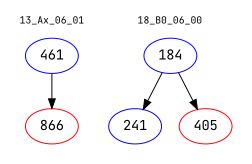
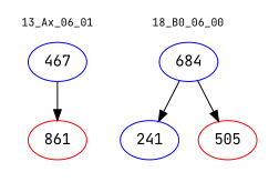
  digraph {
    fontname="JetBrains Mono"
    node [color=blue fontname="JetBrains Mono"]
    edge [color=black fontname="JetBrains Mono"]
-   n1 [label=461]
-   n2 [color=red label=866]
-   n3 [label=184]
+   n1 [label=467]
+   n2 [color=red label=861]
+   n3 [label=684]
    n4 [label=241]
-   n5 [color=red label=405]
+   n5 [color=red label=505]
    subgraph cluster_1 {
      color=white
      fontsize=10
      label="13_Ax_06_01"
      n1
      n2
    }
    subgraph cluster_2 {
      color=white
      fontsize=10
      label="18_B0_06_00"
      n3
      n4
      n5
    }
    n1 -> n2
    n3 -> n4
    n3 -> n5
  }
